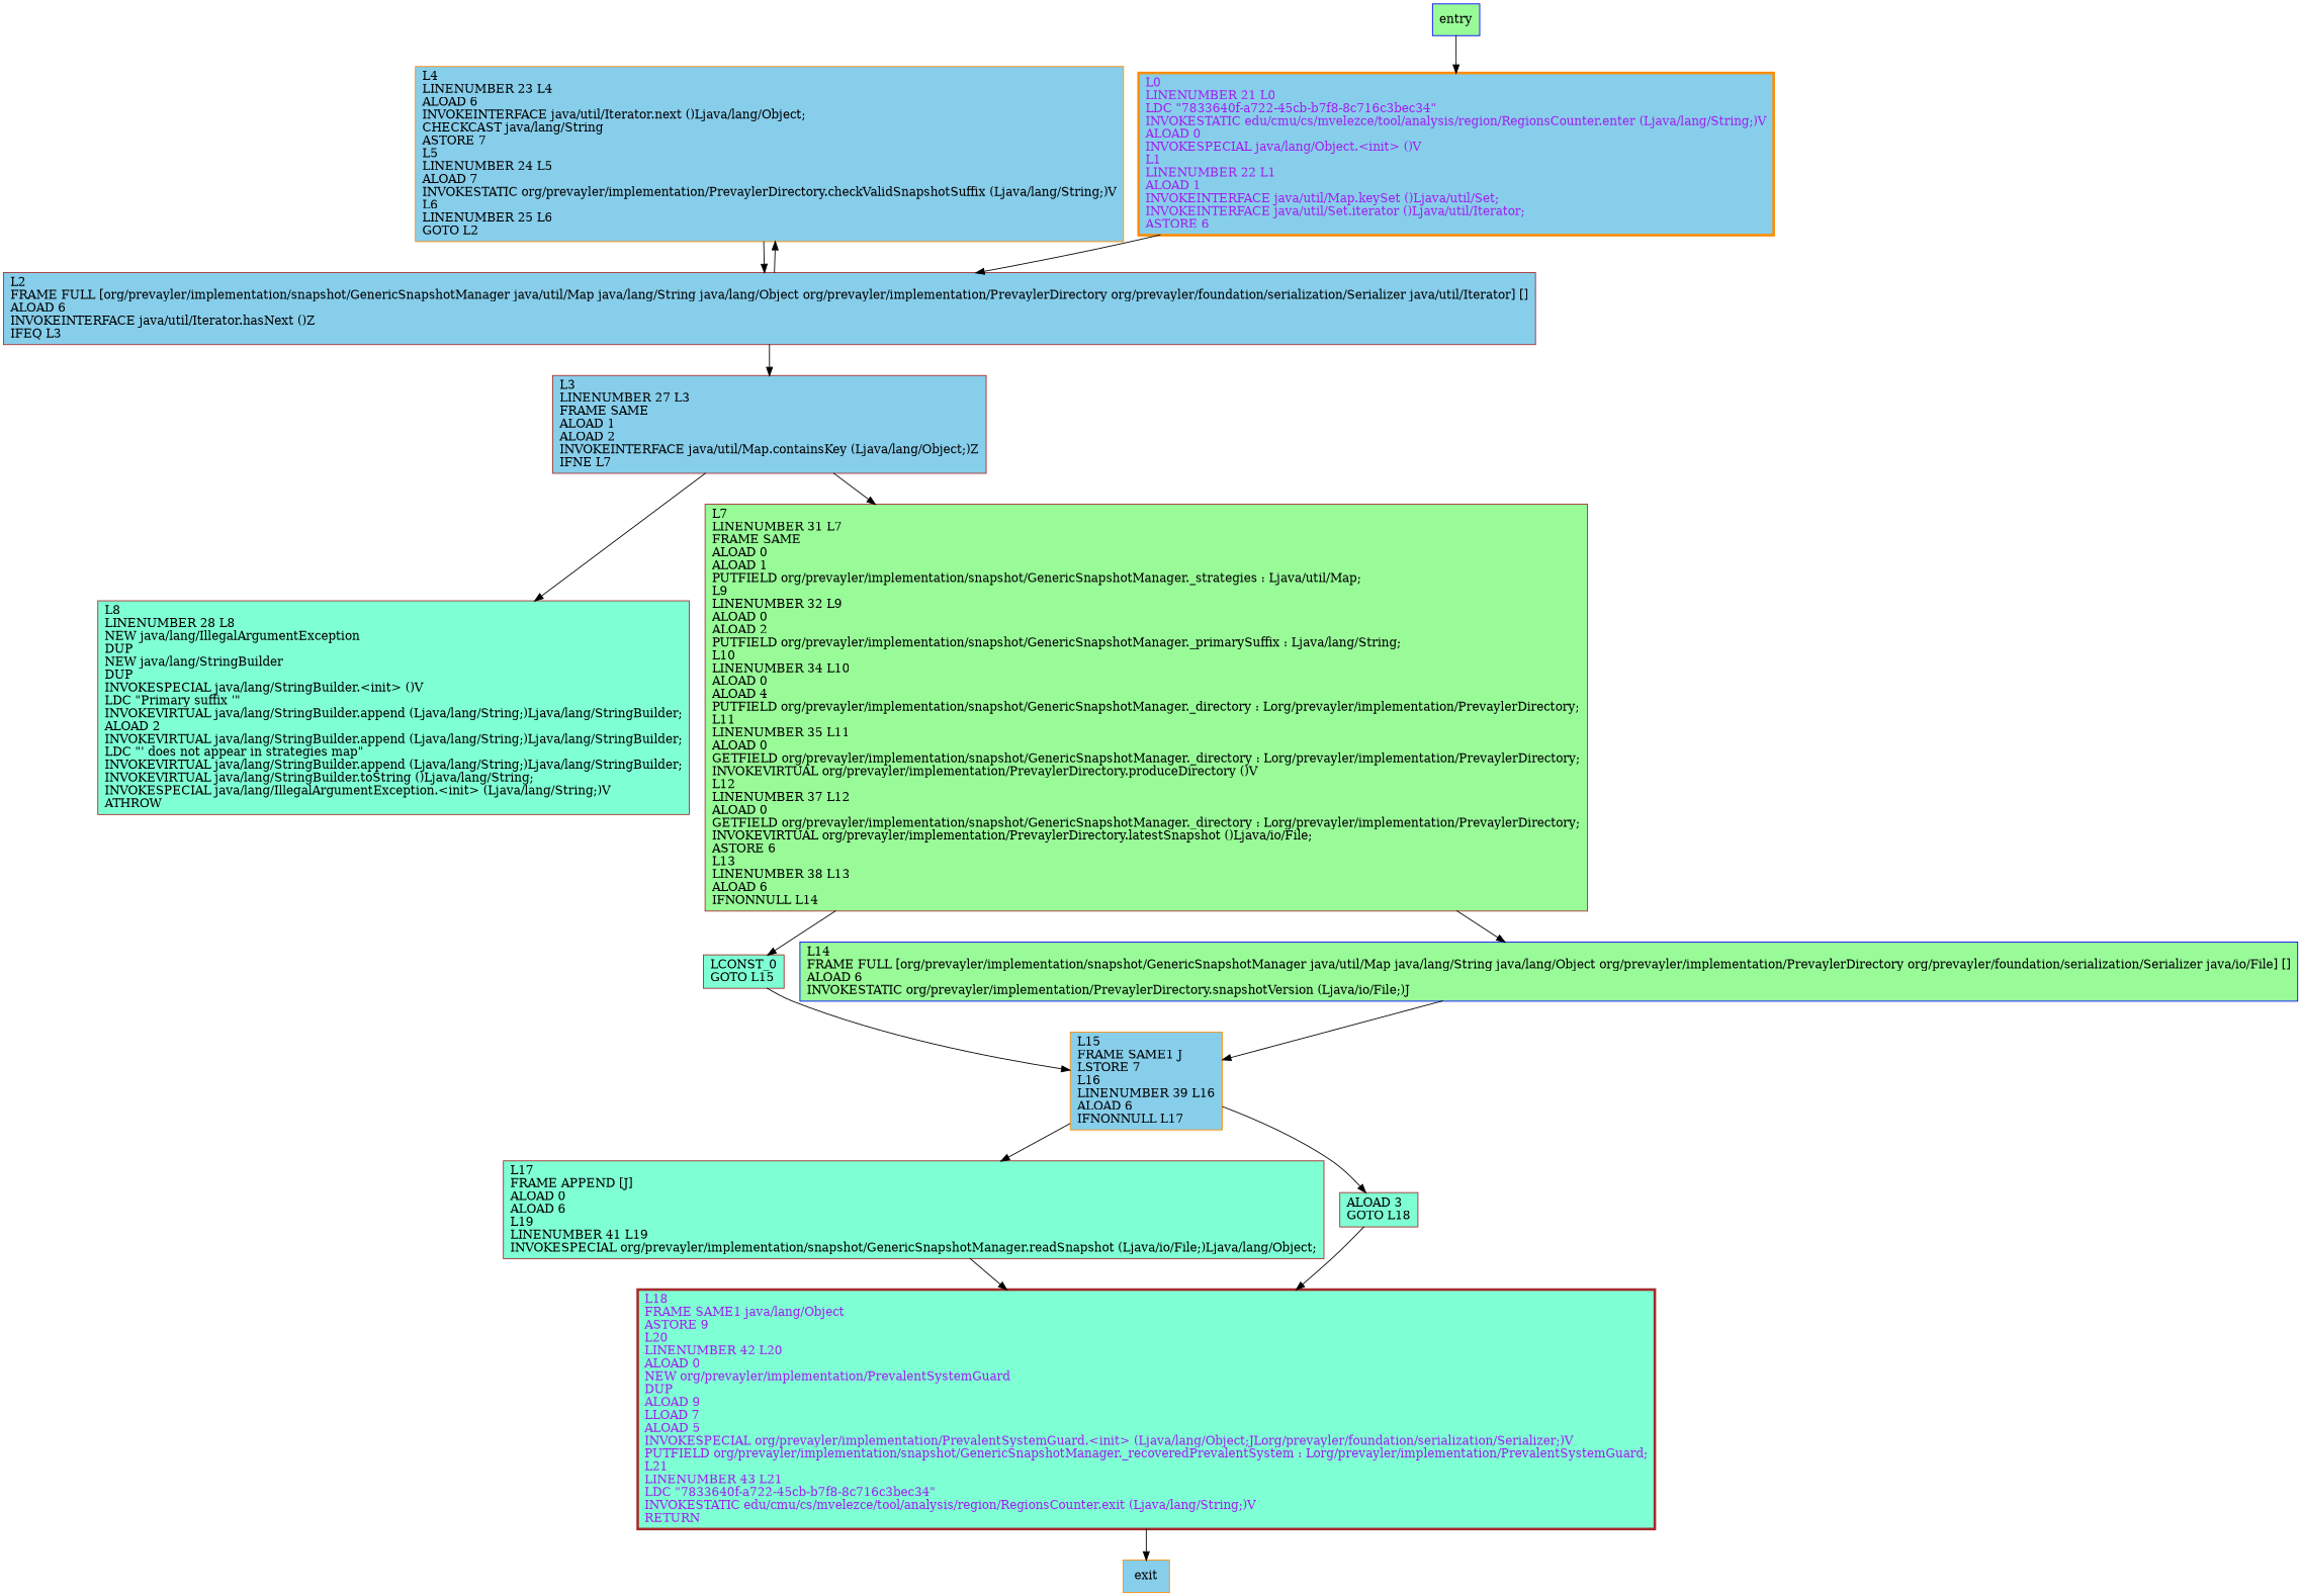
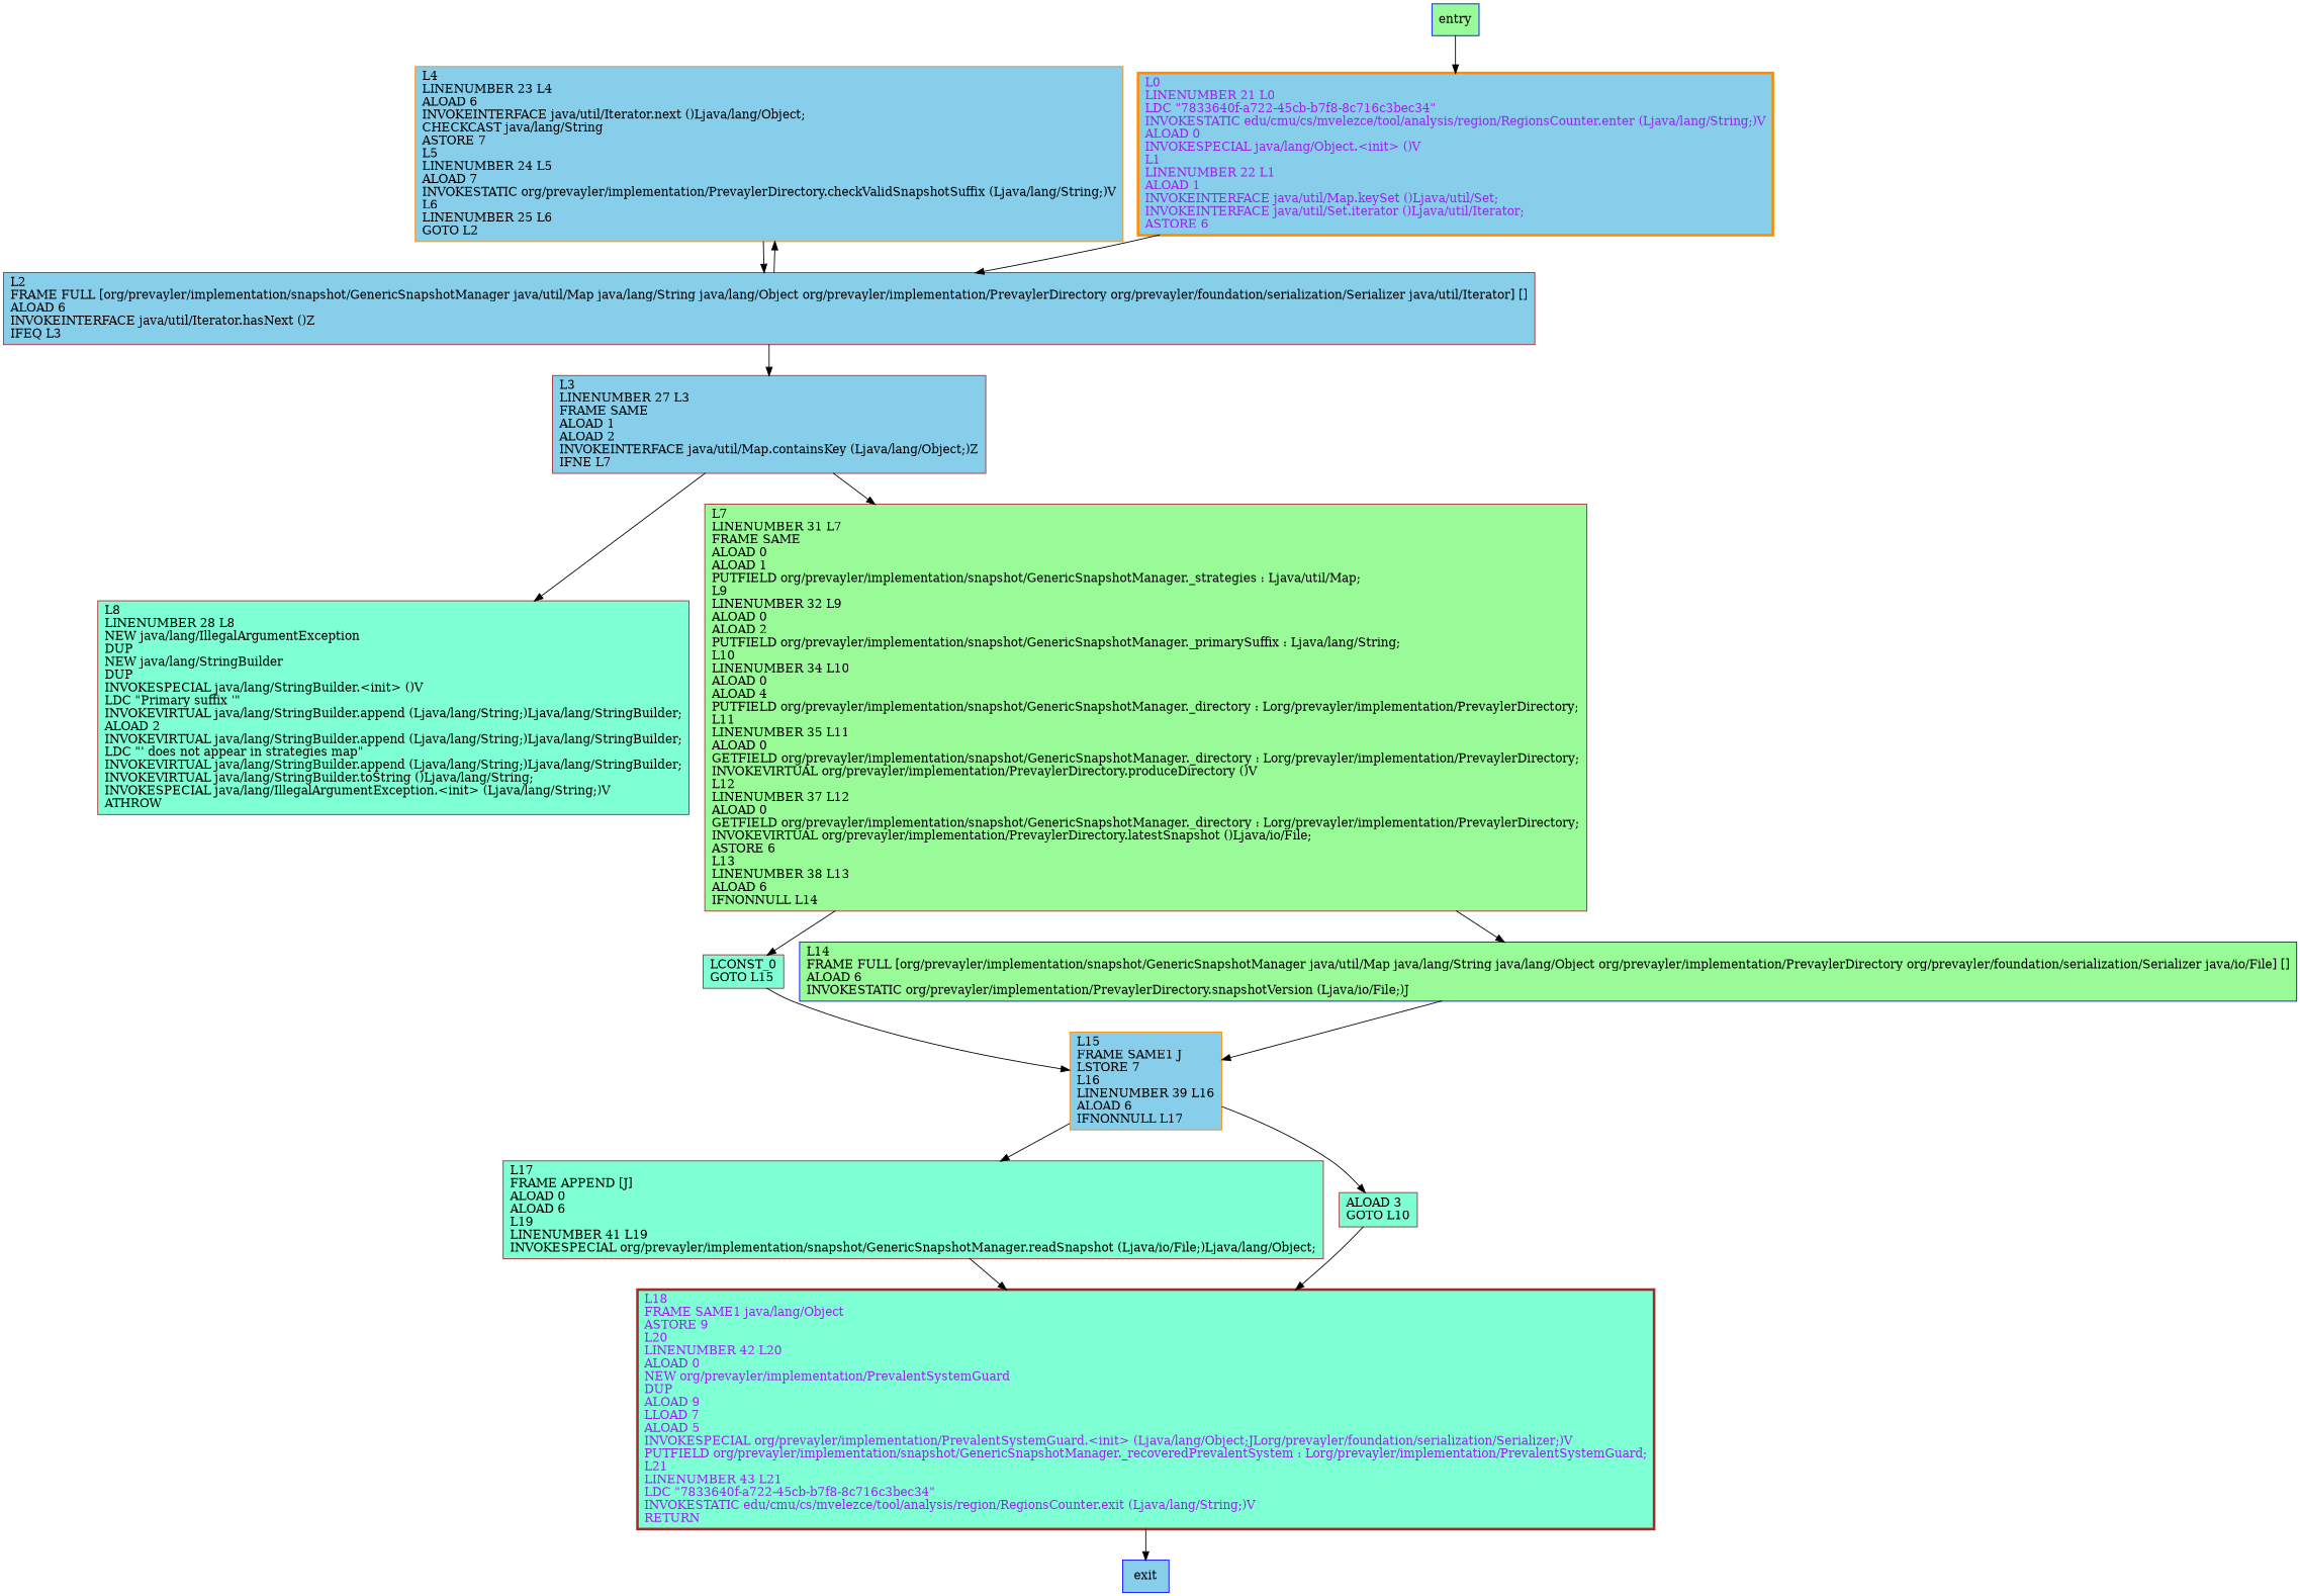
  digraph {
    node [color=brown fillcolor=skyblue shape=record style=filled]
    n1 [color=darkorange label="L4\lLINENUMBER 23 L4\lALOAD 6\lINVOKEINTERFACE java/util/Iterator.next ()Ljava/lang/Object;\lCHECKCAST java/lang/String\lASTORE 7\lL5\lLINENUMBER 24 L5\lALOAD 7\lINVOKESTATIC org/prevayler/implementation/PrevaylerDirectory.checkValidSnapshotSuffix (Ljava/lang/String;)V\lL6\lLINENUMBER 25 L6\lGOTO L2\l"]
    n2 [label="L2\lFRAME FULL [org/prevayler/implementation/snapshot/GenericSnapshotManager java/util/Map java/lang/String java/lang/Object org/prevayler/implementation/PrevaylerDirectory org/prevayler/foundation/serialization/Serializer java/util/Iterator] []\lALOAD 6\lINVOKEINTERFACE java/util/Iterator.hasNext ()Z\lIFEQ L3\l"]
    n3 [label="L3\lLINENUMBER 27 L3\lFRAME SAME\lALOAD 1\lALOAD 2\lINVOKEINTERFACE java/util/Map.containsKey (Ljava/lang/Object;)Z\lIFNE L7\l"]
    n4 [color=darkorange fontcolor=purple label="L0\lLINENUMBER 21 L0\lLDC \"7833640f-a722-45cb-b7f8-8c716c3bec34\"\lINVOKESTATIC edu/cmu/cs/mvelezce/tool/analysis/region/RegionsCounter.enter (Ljava/lang/String;)V\lALOAD 0\lINVOKESPECIAL java/lang/Object.\<init\> ()V\lL1\lLINENUMBER 22 L1\lALOAD 1\lINVOKEINTERFACE java/util/Map.keySet ()Ljava/util/Set;\lINVOKEINTERFACE java/util/Set.iterator ()Ljava/util/Iterator;\lASTORE 6\l" penwidth=3]
    n5 [fillcolor=aquamarine label="L17\lFRAME APPEND [J]\lALOAD 0\lALOAD 6\lL19\lLINENUMBER 41 L19\lINVOKESPECIAL org/prevayler/implementation/snapshot/GenericSnapshotManager.readSnapshot (Ljava/io/File;)Ljava/lang/Object;\l"]
    n6 [fillcolor=aquamarine fontcolor=purple label="L18\lFRAME SAME1 java/lang/Object\lASTORE 9\lL20\lLINENUMBER 42 L20\lALOAD 0\lNEW org/prevayler/implementation/PrevalentSystemGuard\lDUP\lALOAD 9\lLLOAD 7\lALOAD 5\lINVOKESPECIAL org/prevayler/implementation/PrevalentSystemGuard.\<init\> (Ljava/lang/Object;JLorg/prevayler/foundation/serialization/Serializer;)V\lPUTFIELD org/prevayler/implementation/snapshot/GenericSnapshotManager._recoveredPrevalentSystem : Lorg/prevayler/implementation/PrevalentSystemGuard;\lL21\lLINENUMBER 43 L21\lLDC \"7833640f-a722-45cb-b7f8-8c716c3bec34\"\lINVOKESTATIC edu/cmu/cs/mvelezce/tool/analysis/region/RegionsCounter.exit (Ljava/lang/String;)V\lRETURN\l" penwidth=3]
-   exit [color=darkorange]
-   n8 [fillcolor=aquamarine label="ALOAD 3\lGOTO L18\l"]
+   exit [color=blue]
+   n8 [fillcolor=aquamarine label="ALOAD 3\lGOTO L10\l"]
    n9 [color=darkorange label="L15\lFRAME SAME1 J\lLSTORE 7\lL16\lLINENUMBER 39 L16\lALOAD 6\lIFNONNULL L17\l"]
    n10 [fillcolor=aquamarine label="LCONST_0\lGOTO L15\l"]
    n11 [fillcolor=aquamarine label="L8\lLINENUMBER 28 L8\lNEW java/lang/IllegalArgumentException\lDUP\lNEW java/lang/StringBuilder\lDUP\lINVOKESPECIAL java/lang/StringBuilder.\<init\> ()V\lLDC \"Primary suffix '\"\lINVOKEVIRTUAL java/lang/StringBuilder.append (Ljava/lang/String;)Ljava/lang/StringBuilder;\lALOAD 2\lINVOKEVIRTUAL java/lang/StringBuilder.append (Ljava/lang/String;)Ljava/lang/StringBuilder;\lLDC \"' does not appear in strategies map\"\lINVOKEVIRTUAL java/lang/StringBuilder.append (Ljava/lang/String;)Ljava/lang/StringBuilder;\lINVOKEVIRTUAL java/lang/StringBuilder.toString ()Ljava/lang/String;\lINVOKESPECIAL java/lang/IllegalArgumentException.\<init\> (Ljava/lang/String;)V\lATHROW\l"]
    n12 [fillcolor=palegreen label="L7\lLINENUMBER 31 L7\lFRAME SAME\lALOAD 0\lALOAD 1\lPUTFIELD org/prevayler/implementation/snapshot/GenericSnapshotManager._strategies : Ljava/util/Map;\lL9\lLINENUMBER 32 L9\lALOAD 0\lALOAD 2\lPUTFIELD org/prevayler/implementation/snapshot/GenericSnapshotManager._primarySuffix : Ljava/lang/String;\lL10\lLINENUMBER 34 L10\lALOAD 0\lALOAD 4\lPUTFIELD org/prevayler/implementation/snapshot/GenericSnapshotManager._directory : Lorg/prevayler/implementation/PrevaylerDirectory;\lL11\lLINENUMBER 35 L11\lALOAD 0\lGETFIELD org/prevayler/implementation/snapshot/GenericSnapshotManager._directory : Lorg/prevayler/implementation/PrevaylerDirectory;\lINVOKEVIRTUAL org/prevayler/implementation/PrevaylerDirectory.produceDirectory ()V\lL12\lLINENUMBER 37 L12\lALOAD 0\lGETFIELD org/prevayler/implementation/snapshot/GenericSnapshotManager._directory : Lorg/prevayler/implementation/PrevaylerDirectory;\lINVOKEVIRTUAL org/prevayler/implementation/PrevaylerDirectory.latestSnapshot ()Ljava/io/File;\lASTORE 6\lL13\lLINENUMBER 38 L13\lALOAD 6\lIFNONNULL L14\l"]
    n13 [color=blue fillcolor=palegreen label="L14\lFRAME FULL [org/prevayler/implementation/snapshot/GenericSnapshotManager java/util/Map java/lang/String java/lang/Object org/prevayler/implementation/PrevaylerDirectory org/prevayler/foundation/serialization/Serializer java/io/File] []\lALOAD 6\lINVOKESTATIC org/prevayler/implementation/PrevaylerDirectory.snapshotVersion (Ljava/io/File;)J\l"]
    entry [color=blue fillcolor=palegreen]
    n1 -> n2
    n2 -> n1
    n2 -> n3
    n3 -> n11
    n3 -> n12
    n4 -> n2
    n5 -> n6
    n6 -> exit
    n8 -> n6
    n9 -> n5
    n9 -> n8
    n10 -> n9
    n12 -> n10
    n12 -> n13
    n13 -> n9
    entry -> n4
  }
